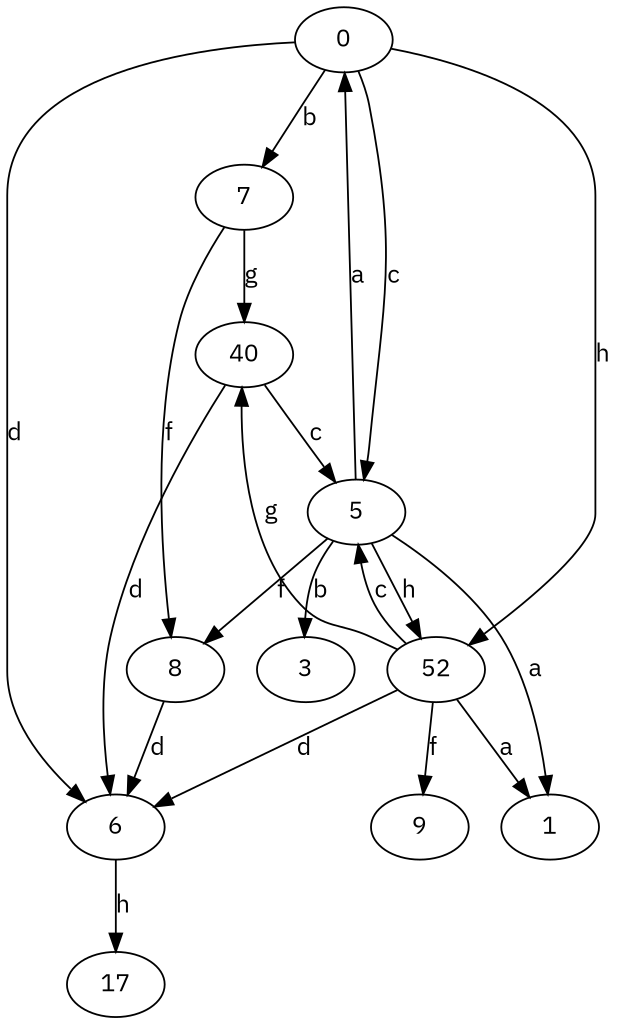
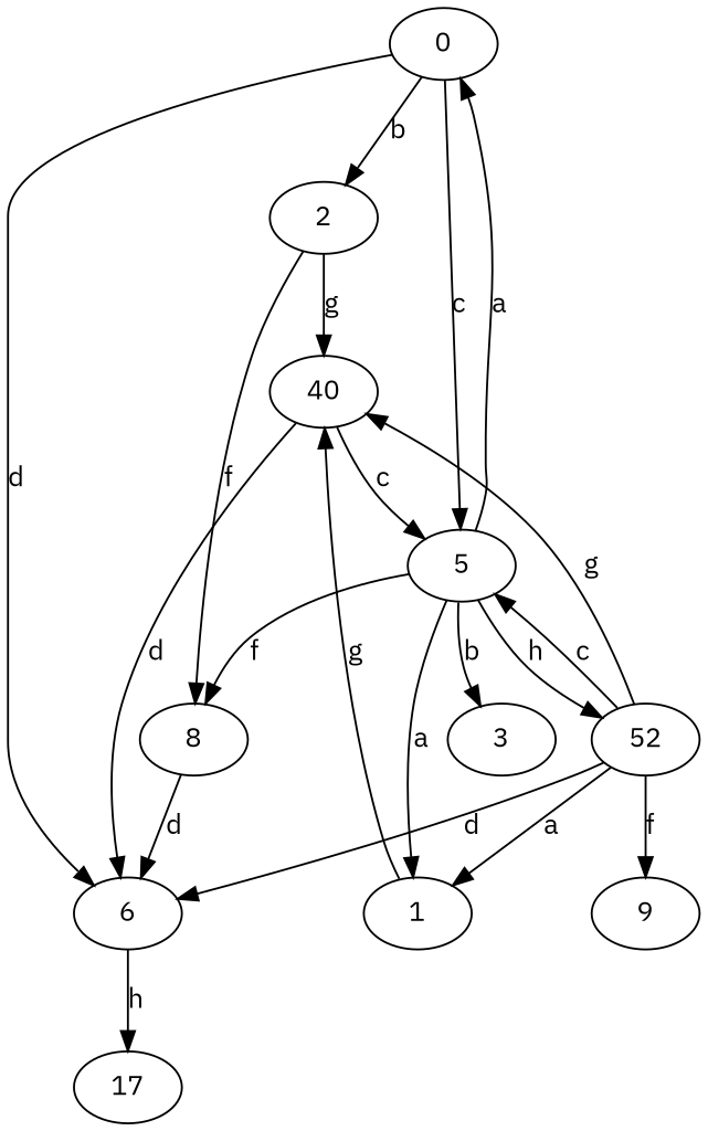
  strict digraph {
    fontname="IBM Plex Sans"
    node [fontname="IBM Plex Sans"]
    edge [fontname="IBM Plex Sans"]
    0
-   2 [label=7]
+   2
    5
    6
    n5 [label=52]
    n6 [label=40]
    8
    1
    3
    n10 [label=17]
    9
    0 -> 2 [label=b]
    0 -> 5 [label=c]
    0 -> 6 [label=d]
-   0 -> n5 [label=h]
    2 -> n6 [label=g]
    2 -> 8 [label=f]
    5 -> 0 [label=a]
    5 -> n5 [label=h]
    5 -> 8 [label=f]
    5 -> 1 [label=a]
    5 -> 3 [label=b]
    6 -> n10 [label=h]
    n5 -> 5 [label=c]
    n5 -> 6 [label=d]
    n5 -> n6 [label=g]
    n5 -> 1 [label=a]
    n5 -> 9 [label=f]
    n6 -> 5 [label=c]
    n6 -> 6 [label=d]
    8 -> 6 [label=d]
+   1 -> n6 [label=g]
  }
